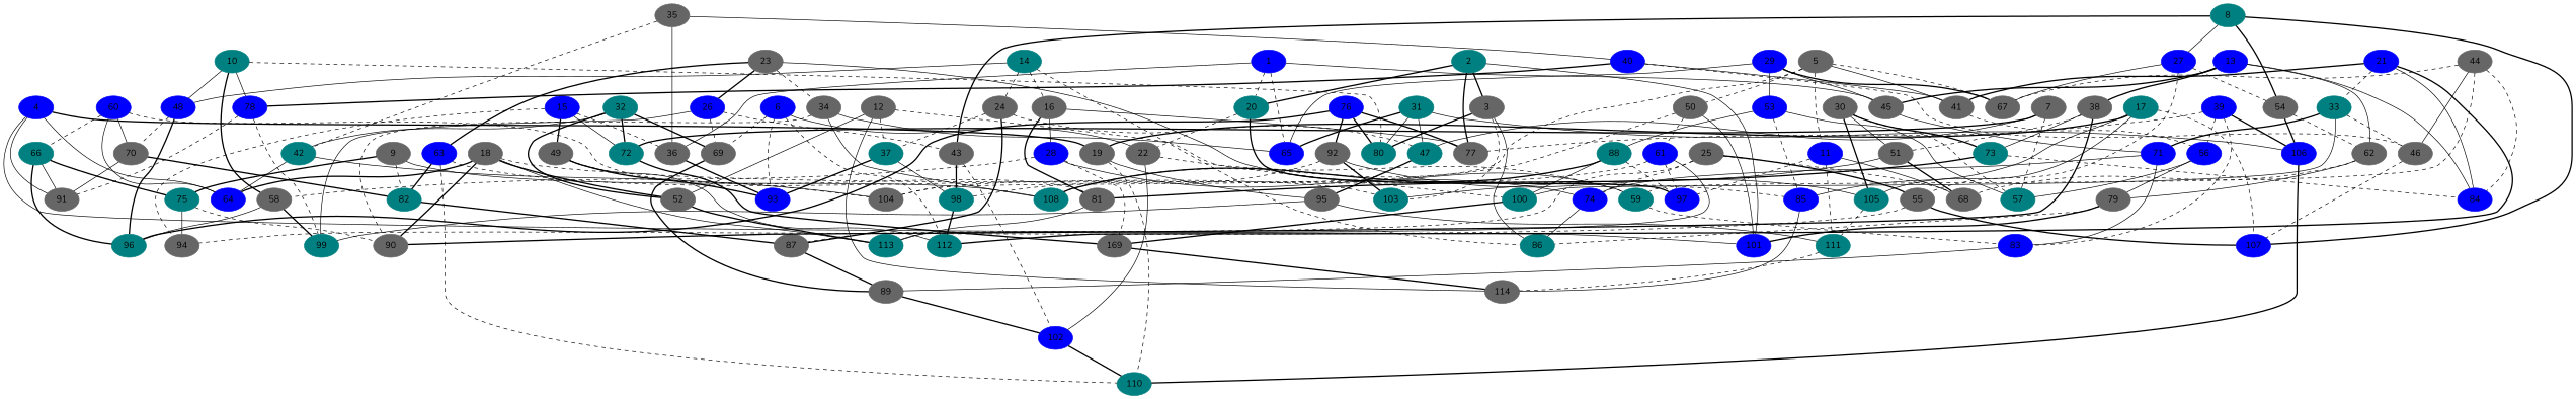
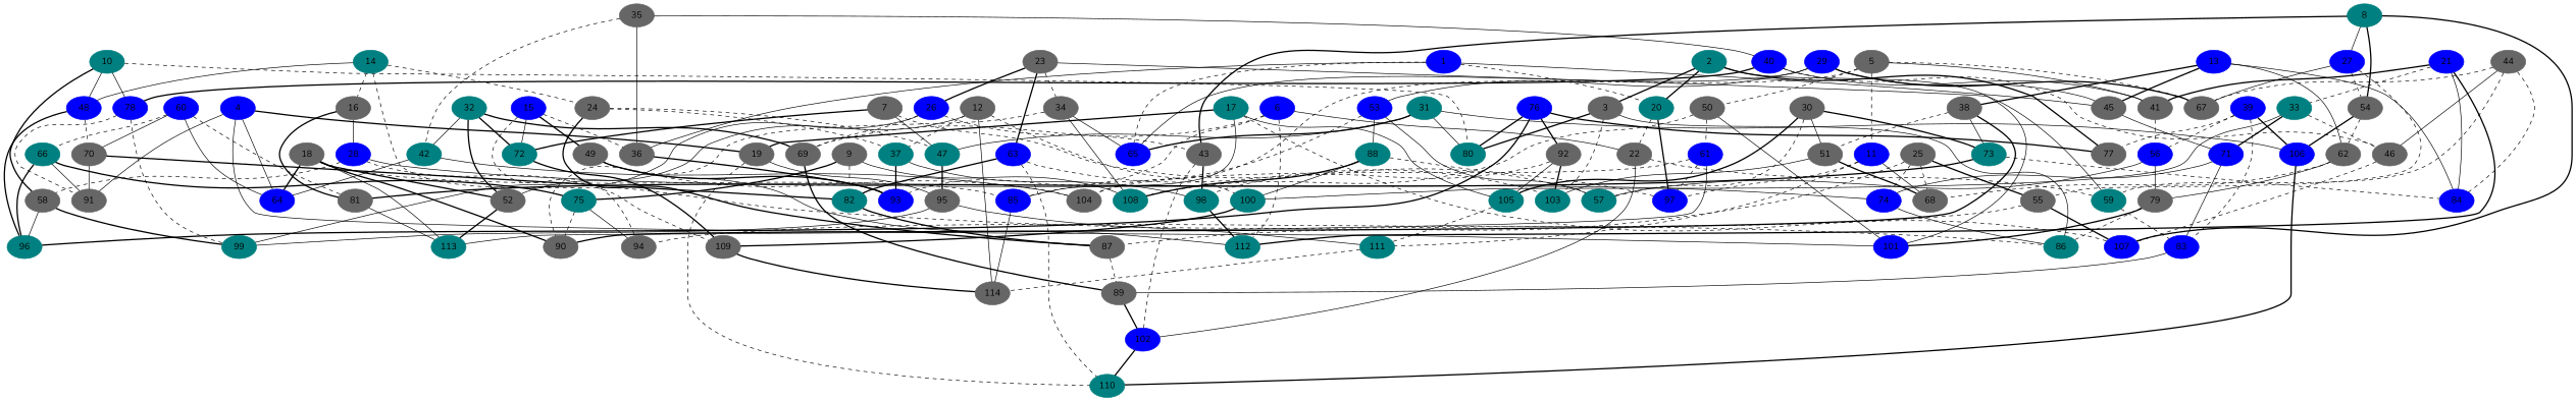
  graph {
    fontname=Nunito
    node [color=gray40 fontname=Nunito style=filled]
    edge [fontname=Nunito style=dashed]
    1 [color=blue]
    20 [color=teal]
    36
    45
    65 [color=blue]
    22
    97 [color=blue]
    93 [color=blue]
    71 [color=blue]
    2 [color=teal]
    3
    77
    101 [color=blue]
    80 [color=teal]
    86 [color=teal]
    103 [color=teal]
    4 [color=blue]
    19
    64 [color=blue]
    91
    95
    110 [color=teal]
    11 [color=blue]
    5
    50
    67
    104
    41
    68
    111 [color=teal]
    108 [color=teal]
    61 [color=blue]
    6 [color=blue]
    69
    112 [color=teal]
    59 [color=teal]
    102 [color=blue]
    89
    47 [color=teal]
    7
    57 [color=teal]
    72 [color=teal]
-   109 [label=169]
+   109
    8 [color=teal]
    27 [color=blue]
    43
    54
    107 [color=blue]
    55
    98 [color=teal]
    62
    106 [color=blue]
    75 [color=teal]
    9
    82 [color=teal]
    56 [color=blue]
    94
    90
    87
    10 [color=teal]
    48 [color=blue]
    58
    78 [color=blue]
    70
    96 [color=teal]
    99 [color=teal]
    114
    37 [color=teal]
    12
    52
    100 [color=teal]
    113 [color=teal]
    13 [color=blue]
    38
    84 [color=blue]
    51
    73 [color=teal]
    79
    14 [color=teal]
    16
    24
    28 [color=blue]
    81
    15 [color=blue]
    49
    74 [color=blue]
    17 [color=teal]
    85 [color=blue]
    105 [color=teal]
    18
    21 [color=blue]
    33 [color=teal]
    46
    83 [color=blue]
    23
    26 [color=blue]
    34
    63 [color=blue]
    25
    29 [color=blue]
    53 [color=blue]
    88 [color=teal]
    30
    31 [color=teal]
    32 [color=teal]
    42 [color=teal]
    35
    40 [color=blue]
    39 [color=blue]
    44
    60 [color=blue]
    66 [color=teal]
    76 [color=blue]
    92
    1 -- 20
    1 -- 36 [style=solid]
    1 -- 45 [style=solid]
    1 -- 65
    20 -- 22
    20 -- 97 [style=bold]
    36 -- 93 [style=bold]
    45 -- 71 [style=solid]
    22 -- 59
    22 -- 102 [style=solid]
    71 -- 74 [style=solid]
    71 -- 83 [style=solid]
    2 -- 20 [style=bold]
    2 -- 3 [style=bold]
    2 -- 77 [style=bold]
    2 -- 101 [style=solid]
    3 -- 80 [style=bold]
    3 -- 86 [style=solid]
    3 -- 103
    4 -- 101 [style=solid]
    4 -- 19 [style=bold]
    4 -- 64 [style=solid]
    4 -- 91 [style=solid]
    19 -- 95 [style=solid]
    19 -- 110
    95 -- 111 [style=solid]
    95 -- 99 [style=solid]
    11 -- 97
    11 -- 68 [style=solid]
    11 -- 111
    5 -- 11
    5 -- 50
    5 -- 67
    5 -- 104
    5 -- 41 [style=solid]
    50 -- 101 [style=solid]
    50 -- 108
    50 -- 61
    41 -- 56
    111 -- 114
    61 -- 97
    61 -- 104
    61 -- 113 [style=solid]
    6 -- 22 [style=solid]
    6 -- 93
    6 -- 69
    6 -- 112
    69 -- 89 [style=bold]
    59 -- 83
    102 -- 110 [style=bold]
    89 -- 102 [style=bold]
    47 -- 95 [style=bold]
    7 -- 47 [style=solid]
    7 -- 57
    7 -- 72 [style=bold]
    72 -- 109 [style=bold]
    109 -- 114 [style=bold]
    8 -- 27 [style=solid]
    8 -- 43 [style=bold]
    8 -- 54 [style=bold]
    8 -- 107 [style=bold]
    27 -- 67 [style=solid]
    27 -- 54
    27 -- 55
    43 -- 102
    43 -- 98 [style=bold]
    54 -- 62
    54 -- 106 [style=bold]
    55 -- 107 [style=bold]
    55 -- 94
    98 -- 112 [style=bold]
    62 -- 68
    62 -- 79 [style=solid]
    106 -- 110 [style=bold]
    75 -- 94 [style=solid]
    75 -- 90
    9 -- 108 [style=solid]
    9 -- 75 [style=bold]
    9 -- 82
    82 -- 87 [style=bold]
    56 -- 57 [style=solid]
    56 -- 79 [style=solid]
-   87 -- 89 [style=bold]
+   87 -- 89
    10 -- 80
    10 -- 48 [style=solid]
    10 -- 58 [style=bold]
    10 -- 78 [style=solid]
    48 -- 70
    48 -- 96 [style=bold]
    58 -- 96 [style=solid]
    58 -- 99 [style=bold]
    78 -- 91
    78 -- 99
    70 -- 91 [style=solid]
    70 -- 82 [style=bold]
    37 -- 93 [style=bold]
    37 -- 98 [style=solid]
    12 -- 114 [style=solid]
    12 -- 37
    12 -- 52 [style=solid]
    12 -- 100
    52 -- 113 [style=bold]
    100 -- 109 [style=bold]
    13 -- 45 [style=bold]
    13 -- 62 [style=solid]
    13 -- 38 [style=bold]
    13 -- 84 [style=solid]
    38 -- 90 [style=bold]
    38 -- 51
    38 -- 73 [style=solid]
    51 -- 103 [style=solid]
    51 -- 68 [style=bold]
    73 -- 84
    73 -- 81 [style=bold]
    79 -- 101 [style=bold]
    79 -- 86
    14 -- 86
    14 -- 48 [style=solid]
    14 -- 16
    14 -- 24
-   16 -- 77 [style=solid]
    16 -- 28 [style=solid]
    16 -- 81 [style=bold]
    24 -- 47
    24 -- 87 [style=bold]
    24 -- 37
    28 -- 109
    28 -- 58
    28 -- 74 [style=solid]
    81 -- 113 [style=solid]
    15 -- 36
    15 -- 72 [style=solid]
    15 -- 94
    15 -- 49 [style=bold]
    49 -- 93 [style=bold]
    49 -- 104
    49 -- 112 [style=solid]
    74 -- 86 [style=solid]
    17 -- 19 [style=bold]
    17 -- 107
    17 -- 85 [style=solid]
    17 -- 105 [style=solid]
    85 -- 114 [style=solid]
    105 -- 111
    18 -- 64 [style=bold]
    18 -- 90 [style=bold]
    18 -- 52 [style=bold]
    18 -- 113 [style=solid]
    18 -- 85
    21 -- 41 [style=bold]
    21 -- 112 [style=bold]
    21 -- 84 [style=solid]
    21 -- 33
    33 -- 71 [style=bold]
    33 -- 100 [style=solid]
    33 -- 46
    46 -- 107
    83 -- 89 [style=solid]
    23 -- 59 [style=solid]
    23 -- 26 [style=bold]
    23 -- 34
    23 -- 63 [style=bold]
    26 -- 69
    26 -- 43
    26 -- 99 [style=solid]
    34 -- 65 [style=solid]
    34 -- 108 [style=solid]
    34 -- 90
    63 -- 103
    63 -- 110
    63 -- 82 [style=bold]
    25 -- 68
    25 -- 55 [style=bold]
    25 -- 87
    25 -- 74
    29 -- 45 [style=solid]
    29 -- 65 [style=solid]
    29 -- 67 [style=bold]
    29 -- 53 [style=solid]
    53 -- 57 [style=solid]
    53 -- 85
    53 -- 88 [style=solid]
    88 -- 97
    88 -- 108 [style=bold]
    88 -- 100 [style=solid]
    30 -- 57
    30 -- 51 [style=solid]
    30 -- 73 [style=bold]
    30 -- 105 [style=bold]
    31 -- 65 [style=bold]
    31 -- 80 [style=solid]
    31 -- 47 [style=solid]
    31 -- 106 [style=solid]
    32 -- 69 [style=bold]
    32 -- 72 [style=bold]
    32 -- 52 [style=bold]
    32 -- 42 [style=solid]
    42 -- 64 [style=solid]
    42 -- 104 [style=solid]
    35 -- 36 [style=solid]
    35 -- 42
    35 -- 40 [style=solid]
    40 -- 41 [style=solid]
    40 -- 78 [style=bold]
    40 -- 46
    39 -- 77
    39 -- 106 [style=bold]
    39 -- 56
    39 -- 83
    44 -- 67
    44 -- 59
    44 -- 84
    44 -- 46 [style=solid]
    60 -- 64 [style=solid]
    60 -- 70 [style=solid]
    60 -- 81
    60 -- 66
    66 -- 91 [style=solid]
    66 -- 75 [style=bold]
    66 -- 96 [style=bold]
    76 -- 77 [style=bold]
    76 -- 80 [style=bold]
    76 -- 96 [style=bold]
    76 -- 92 [style=bold]
    92 -- 103 [style=bold]
    92 -- 98
    92 -- 105 [style=solid]
  }
